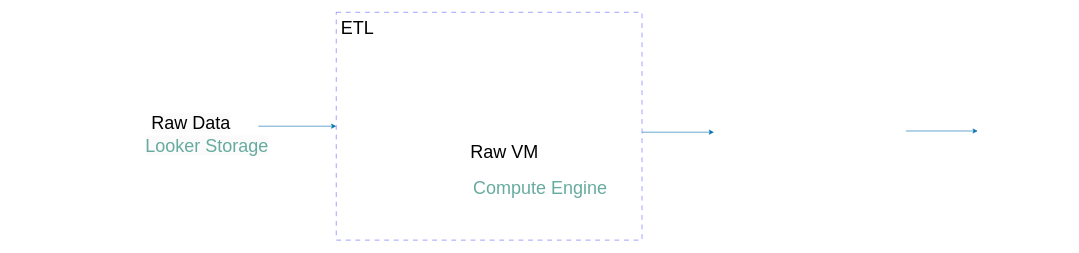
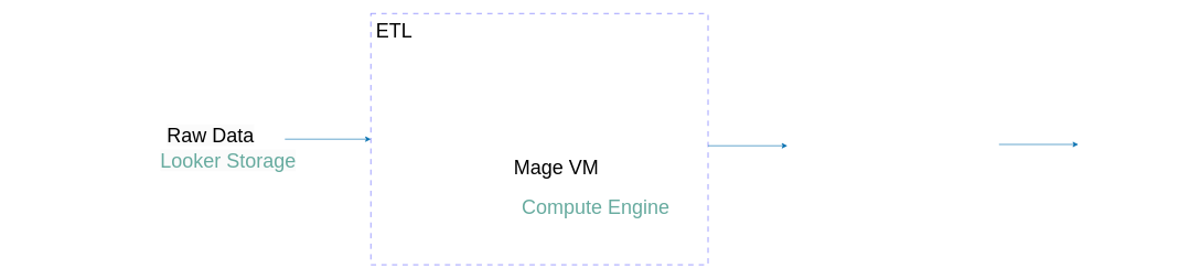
  <mxCell id="0" />
  <mxCell id="1" parent="0" />
  <mxCell id="2" value="" style="rounded=0;whiteSpace=wrap;html=1;dashed=1;dashPattern=8 8;strokeColor=#6666FF;" vertex="1" parent="1"><mxGeometry x="560" y="20" width="510" height="380" as="geometry" /></mxCell>
  <mxCell id="3" value="" style="shape=image;imageAspect=0;aspect=fixed;verticalLabelPosition=bottom;verticalAlign=top;image=https://seeklogo.com/images/G/google-looker-logo-B27BD25E4E-seeklogo.com.png;" vertex="1" parent="1"><mxGeometry x="1640" y="85" width="137" height="219.79" as="geometry" /></mxCell>
  <mxCell id="4" value="" style="shape=image;imageAspect=0;aspect=fixed;verticalLabelPosition=bottom;verticalAlign=top;image=https://seeklogo.com/images/G/google-big-query-logo-AC63E7C329-seeklogo.com.png;" vertex="1" parent="1"><mxGeometry x="1200" y="168" width="300" height="103" as="geometry" /></mxCell>
  <mxCell id="5" value="" style="shape=image;imageAspect=0;aspect=fixed;verticalLabelPosition=bottom;verticalAlign=top;image=https://mintlify.s3-us-west-1.amazonaws.com/mage/logo/light.svg;" vertex="1" parent="1"><mxGeometry x="617" y="70" width="369.27" height="98" as="geometry" /></mxCell>
  <mxCell id="6" value="" style="shape=image;imageAspect=0;aspect=fixed;verticalLabelPosition=bottom;verticalAlign=top;image=https://static-00.iconduck.com/assets.00/compute-engine-icon-2048x2048-gv5pssnf.png;" vertex="1" parent="1"><mxGeometry x="617" y="210" width="140" height="140" as="geometry" /></mxCell>
- <mxCell id="7" value="&lt;font style=&quot;font-size: 30px;&quot;&gt;Raw VM&lt;/font&gt;" style="text;html=1;align=center;verticalAlign=middle;resizable=0;points=[];autosize=1;strokeColor=none;fillColor=none;" vertex="1" parent="1"><mxGeometry x="765" y="228" width="150" height="50" as="geometry" /></mxCell>
+ <mxCell id="7" value="&lt;font style=&quot;font-size: 30px;&quot;&gt;Mage VM&lt;/font&gt;" style="text;html=1;align=center;verticalAlign=middle;resizable=0;points=[];autosize=1;strokeColor=none;fillColor=none;" vertex="1" parent="1"><mxGeometry x="765" y="228" width="150" height="50" as="geometry" /></mxCell>
  <mxCell id="8" value="&lt;font color=&quot;#67ab9f&quot; style=&quot;font-size: 30px;&quot;&gt;Compute Engine&lt;/font&gt;" style="text;html=1;align=center;verticalAlign=middle;resizable=0;points=[];autosize=1;strokeColor=none;fillColor=none;" vertex="1" parent="1"><mxGeometry x="775" y="288" width="250" height="50" as="geometry" /></mxCell>
  <mxCell id="9" value="" style="endArrow=classic;html=1;rounded=0;fillColor=#1ba1e2;strokeColor=#006EAF;" edge="1" parent="1"><mxGeometry width="50" height="50" relative="1" as="geometry"><mxPoint x="1510" y="218" as="sourcePoint" /><mxPoint x="1630" y="218" as="targetPoint" /></mxGeometry></mxCell>
  <mxCell id="10" value="&lt;font style=&quot;font-size: 30px;&quot;&gt;ETL&lt;/font&gt;" style="text;html=1;align=center;verticalAlign=middle;resizable=0;points=[];autosize=1;strokeColor=none;fillColor=none;" vertex="1" parent="1"><mxGeometry x="555" y="20" width="80" height="50" as="geometry" /></mxCell>
  <mxCell id="11" value="" style="endArrow=classic;html=1;rounded=0;fillColor=#1ba1e2;strokeColor=#006EAF;" edge="1" parent="1"><mxGeometry width="50" height="50" relative="1" as="geometry"><mxPoint x="1070" y="220" as="sourcePoint" /><mxPoint x="1190" y="220" as="targetPoint" /></mxGeometry></mxCell>
  <mxCell id="12" value="" style="shape=image;imageAspect=0;aspect=fixed;verticalLabelPosition=bottom;verticalAlign=top;image=https://support.blueconic.com/hc/article_attachments/5611537917723;" vertex="1" parent="1"><mxGeometry x="20" y="129" width="212" height="212" as="geometry" /></mxCell>
  <mxCell id="13" value="&lt;span style=&quot;color: rgb(103, 171, 159); font-family: Helvetica; font-size: 30px; font-style: normal; font-variant-ligatures: normal; font-variant-caps: normal; font-weight: 400; letter-spacing: normal; orphans: 2; text-align: center; text-indent: 0px; text-transform: none; widows: 2; word-spacing: 0px; -webkit-text-stroke-width: 0px; background-color: rgb(251, 251, 251); text-decoration-thickness: initial; text-decoration-style: initial; text-decoration-color: initial; float: none; display: inline !important;&quot;&gt;Looker Storage&lt;/span&gt;" style="text;whiteSpace=wrap;html=1;" vertex="1" parent="1"><mxGeometry x="240" y="218" width="260" height="70" as="geometry" /></mxCell>
  <mxCell id="14" value="&lt;span style=&quot;color: rgb(0, 0, 0); font-family: Helvetica; font-size: 30px; font-style: normal; font-variant-ligatures: normal; font-variant-caps: normal; font-weight: 400; letter-spacing: normal; orphans: 2; text-align: center; text-indent: 0px; text-transform: none; widows: 2; word-spacing: 0px; -webkit-text-stroke-width: 0px; background-color: rgb(251, 251, 251); text-decoration-thickness: initial; text-decoration-style: initial; text-decoration-color: initial; float: none; display: inline !important;&quot;&gt;Raw Data&lt;/span&gt;" style="text;whiteSpace=wrap;html=1;" vertex="1" parent="1"><mxGeometry x="250" y="180" width="160" height="60" as="geometry" /></mxCell>
  <mxCell id="15" value="" style="endArrow=classic;html=1;rounded=0;entryX=0;entryY=0.5;entryDx=0;entryDy=0;fillColor=#1ba1e2;strokeColor=#006EAF;" edge="1" parent="1" target="2"><mxGeometry width="50" height="50" relative="1" as="geometry"><mxPoint x="430" y="210" as="sourcePoint" /><mxPoint x="550" y="210" as="targetPoint" /></mxGeometry></mxCell>
